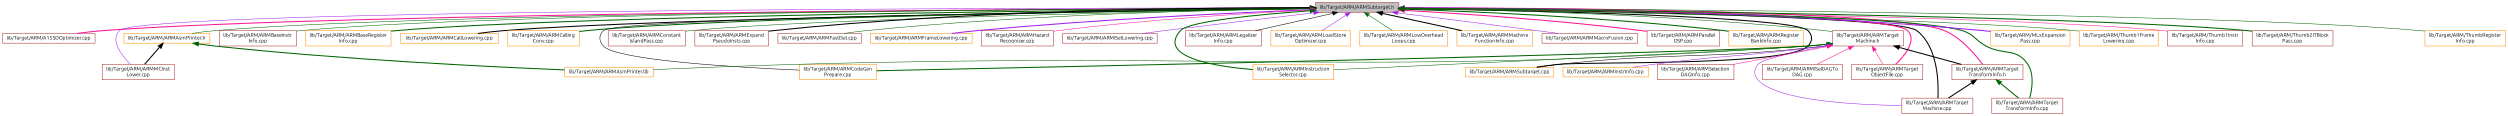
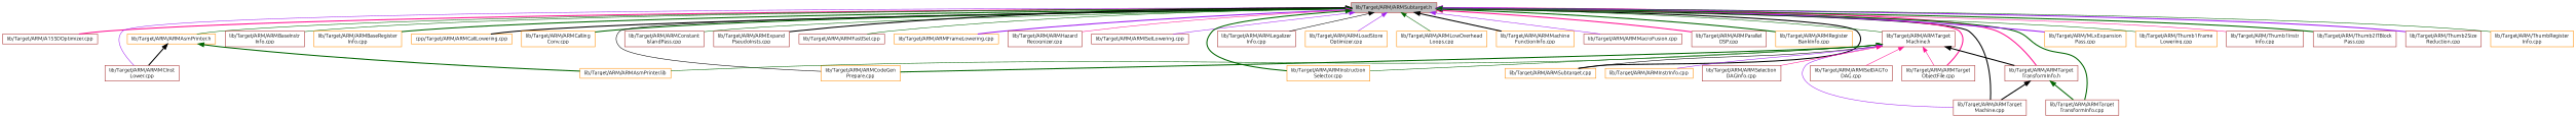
  digraph {
    fontname=Ubuntu
    node [color=brown fontname=Ubuntu fontsize=10 shape=box]
    edge [color=darkgreen dir=back fontname=Ubuntu fontsize=10 labelfontname=Helvetica labelfontsize=10 style=bold]
    n1 [fillcolor=grey75 fontcolor=black height=0.2 label="lib/Target/ARM/ARMSubtarget.h" style=filled width=0.4]
    n2 [height=0.2 label="lib/Target/ARM/A15SDOptimizer.cpp" width=0.4]
    n3 [color=darkorange height=0.2 label="lib/Target/ARM/ARMAsmPrinter.h" width=0.4]
    n4 [height=0.2 label="lib/Target/ARM/ARMMCInst\lLower.cpp" width=0.4]
    n5 [height=0.2 label="lib/Target/ARM/ARMBaseInstr\lInfo.cpp" width=0.4]
    n6 [color=darkorange height=0.2 label="lib/Target/ARM/ARMBaseRegister\lInfo.cpp" width=0.4]
-   n7 [color=darkorange height=0.2 label="lib/Target/ARM/ARMCallLowering.cpp" width=0.4]
+   n7 [color=darkorange height=0.2 label="cpp/Target/ARM/ARMCallLowering.cpp" width=0.4]
    n8 [color=darkorange height=0.2 label="lib/Target/ARM/ARMCalling\lConv.cpp" width=0.4]
    n9 [color=darkorange height=0.2 label="lib/Target/ARM/ARMCodeGen\lPrepare.cpp" width=0.4]
    n10 [height=0.2 label="lib/Target/ARM/ARMConstant\lIslandPass.cpp" width=0.4]
    n11 [height=0.2 label="lib/Target/ARM/ARMExpand\lPseudoInsts.cpp" width=0.4]
    n12 [height=0.2 label="lib/Target/ARM/ARMFastISel.cpp" width=0.4]
    n13 [color=darkorange height=0.2 label="lib/Target/ARM/ARMFrameLowering.cpp" width=0.4]
    n14 [height=0.2 label="lib/Target/ARM/ARMHazard\lRecognizer.cpp" width=0.4]
    n15 [height=0.2 label="lib/Target/ARM/ARMISelLowering.cpp" width=0.4]
    n16 [color=darkorange height=0.2 label="lib/Target/ARM/ARMInstruction\lSelector.cpp" width=0.4]
    n17 [height=0.2 label="lib/Target/ARM/ARMLegalizer\lInfo.cpp" width=0.4]
    n18 [color=darkorange height=0.2 label="lib/Target/ARM/ARMLoadStore\lOptimizer.cpp" width=0.4]
    n19 [color=darkorange height=0.2 label="lib/Target/ARM/ARMLowOverhead\lLoops.cpp" width=0.4]
    n20 [color=darkorange height=0.2 label="lib/Target/ARM/ARMMachine\lFunctionInfo.cpp" width=0.4]
    n21 [height=0.2 label="lib/Target/ARM/ARMMacroFusion.cpp" width=0.4]
    n22 [height=0.2 label="lib/Target/ARM/ARMParallel\lDSP.cpp" width=0.4]
    n23 [color=darkorange height=0.2 label="lib/Target/ARM/ARMRegister\lBankInfo.cpp" width=0.4]
    n24 [color=darkorange height=0.2 label="lib/Target/ARM/ARMSubtarget.cpp" width=0.4]
    n25 [height=0.2 label="lib/Target/ARM/ARMTarget\lMachine.cpp" width=0.4]
    n26 [height=0.2 label="lib/Target/ARM/ARMTarget\lMachine.h" width=0.4]
    n27 [height=0.2 label="lib/Target/ARM/ARMTarget\lObjectFile.cpp" width=0.4]
    n28 [height=0.2 label="lib/Target/ARM/ARMTarget\lTransformInfo.h" width=0.4]
    n29 [height=0.2 label="lib/Target/ARM/ARMTarget\lTransformInfo.cpp" width=0.4]
    n30 [color=darkorange height=0.2 label="lib/Target/ARM/MLxExpansion\lPass.cpp" width=0.4]
    n31 [color=darkorange height=0.2 label="lib/Target/ARM/Thumb1Frame\lLowering.cpp" width=0.4]
    n32 [height=0.2 label="lib/Target/ARM/Thumb1Instr\lInfo.cpp" width=0.4]
    n33 [height=0.2 label="lib/Target/ARM/Thumb2ITBlock\lPass.cpp" width=0.4]
+   n34 [height=0.2 label="lib/Target/ARM/Thumb2Size\lReduction.cpp" width=0.4]
    n35 [color=darkorange height=0.2 label="lib/Target/ARM/ThumbRegister\lInfo.cpp" width=0.4]
    n36 [color=darkorange height=0.2 label="lib/Target/ARM/ARMAsmPrinter.lib" width=0.4]
    n37 [height=0.2 label="lib/Target/ARM/ARMISelDAGTo\lDAG.cpp" width=0.4]
    n38 [color=darkorange height=0.2 label="lib/Target/ARM/ARMInstrInfo.cpp" width=0.4]
    n39 [height=0.2 label="lib/Target/ARM/ARMSelection\lDAGInfo.cpp" width=0.4]
    n1 -> n2 [color=deeppink]
    n1 -> n3 [style=solid]
    n1 -> n4 [color=purple style=solid]
    n1 -> n5 [style=solid]
    n1 -> n6
    n1 -> n7 [color=black]
    n1 -> n8
    n1 -> n9 [color=black style=solid]
    n1 -> n10 [style=solid]
    n1 -> n11 [color=black]
    n1 -> n12 [style=solid]
    n1 -> n13 [color=purple]
    n1 -> n14 [color=deeppink style=solid]
    n1 -> n15 [color=purple style=solid]
    n1 -> n16
    n1 -> n17 [color=black style=solid]
    n1 -> n18 [color=purple style=solid]
    n1 -> n19 [style=solid]
    n1 -> n20 [color=black]
    n1 -> n21 [color=purple style=solid]
    n1 -> n22 [color=deeppink]
    n1 -> n23
    n1 -> n24 [color=black]
    n1 -> n25 [color=black]
    n1 -> n26 [style=solid]
    n1 -> n27 [color=deeppink]
    n1 -> n28 [color=deeppink]
    n1 -> n29
    n1 -> n30 [color=purple]
    n1 -> n31 [style=solid]
    n1 -> n32 [color=deeppink style=solid]
    n1 -> n33
+   n1 -> n34 [color=purple]
    n1 -> n35 [style=solid]
    n3 -> n4 [color=black]
    n3 -> n36
    n26 -> n9
    n26 -> n16 [style=solid]
    n26 -> n24 [color=black style=solid]
    n26 -> n25 [color=purple style=solid]
    n26 -> n27 [color=deeppink style=solid]
    n26 -> n28 [color=black]
    n26 -> n36 [style=solid]
    n26 -> n37 [color=deeppink style=solid]
    n26 -> n38 [color=purple style=solid]
    n26 -> n39 [color=deeppink style=solid]
    n28 -> n25 [color=black]
    n28 -> n29
  }
